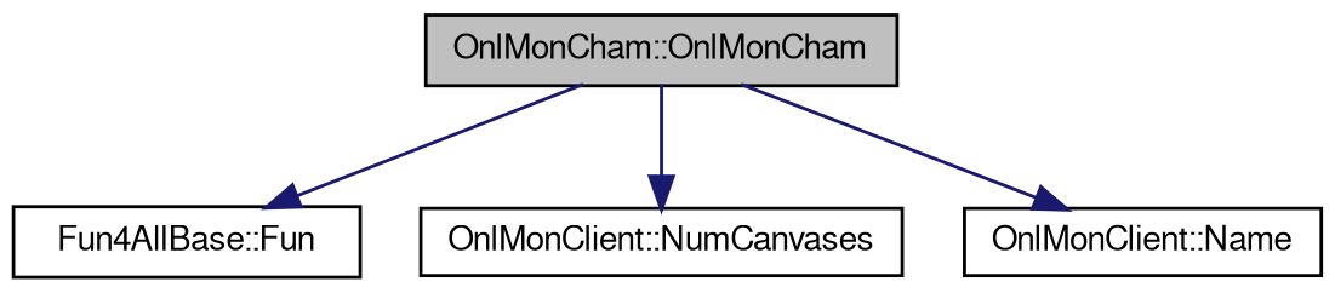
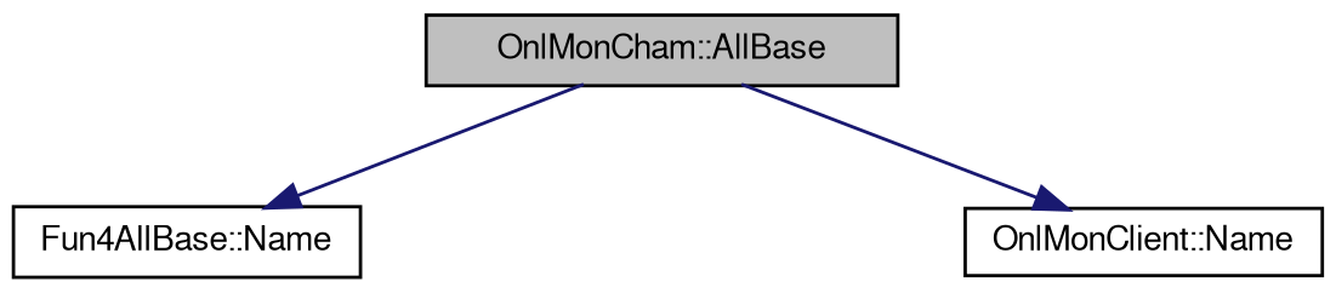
  digraph {
    rankdir=TB
    node [color=black fontname=FreeSans fontsize=10 shape=record]
    edge [color=midnightblue fontname=FreeSans fontsize=10 labelfontname=FreeSans labelfontsize=10 style=solid]
-   n1 [fillcolor=grey75 fontcolor=black height=0.2 label="OnlMonCham::OnlMonCham" style=filled width=0.4]
-   n2 [height=0.2 label="Fun4AllBase::Fun" width=0.4]
-   n3 [height=0.2 label="OnlMonClient::NumCanvases" width=0.4]
+   n1 [fillcolor=grey75 fontcolor=black height=0.2 label="OnlMonCham::AllBase" style=filled width=0.4]
+   n2 [height=0.2 label="Fun4AllBase::Name" width=0.4]
    n4 [height=0.2 label="OnlMonClient::Name" width=0.4]
    n1 -> n2
-   n1 -> n3
    n1 -> n4
  }
